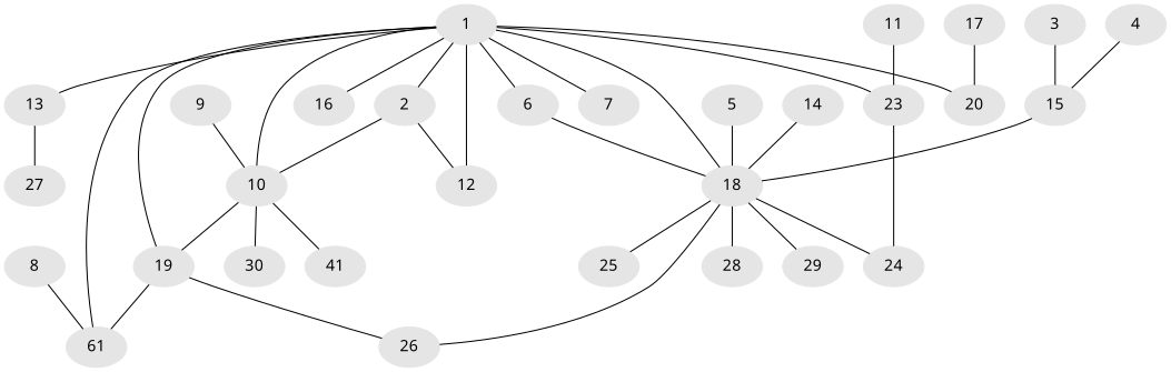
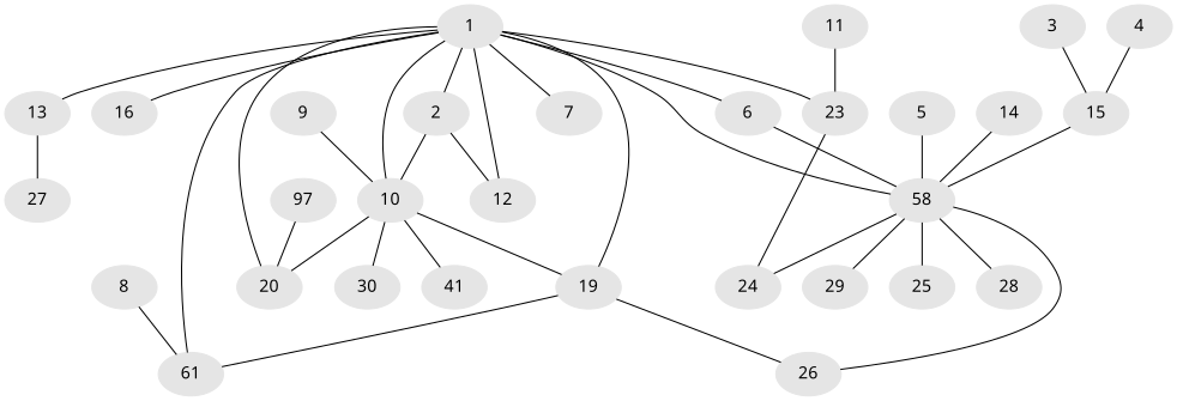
  graph {
    fontname="Noto Sans"
    node [color=gray90 fontname="Noto Sans" style=filled]
    edge [fontname="Noto Sans" weight=1.0]
    1
    2
    6
    7
    10
    12
    13
    16
-   18
+   18 [label=58]
    19
    20
    n12 [label=61]
    23
    30
    n15 [label=41]
    27
-   17
+   17 [label=97]
    24
    25
    26
    28
    29
    3
    15
    4
    5
    8
    9
    11
    14
    1 -- 2
    1 -- 6
    1 -- 7
    1 -- 10
    1 -- 12 [weight=2.0]
    1 -- 13
    1 -- 16
    1 -- 18
    1 -- 19
    1 -- 20 [weight=2.0]
    1 -- n12
    1 -- 23
    2 -- 10
    2 -- 12
    6 -- 18
    10 -- 19
+   10 -- 20
    10 -- 30
    10 -- n15
    13 -- 27
    18 -- 24
    18 -- 25
    18 -- 26
    18 -- 28
    18 -- 29
    19 -- n12
    19 -- 26
    23 -- 24
    17 -- 20
    3 -- 15
    15 -- 18
    4 -- 15
    5 -- 18
    8 -- n12
    9 -- 10
    11 -- 23
    14 -- 18
  }
